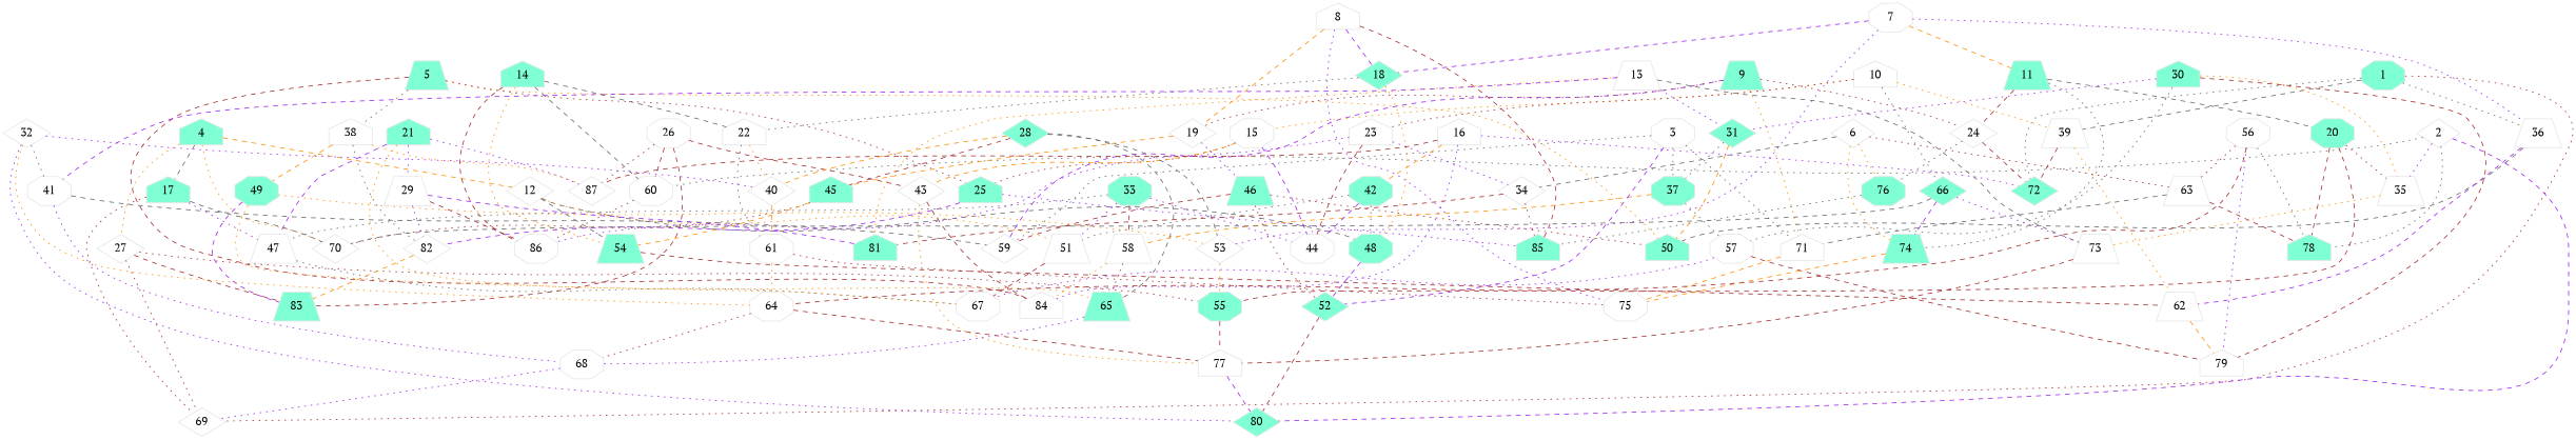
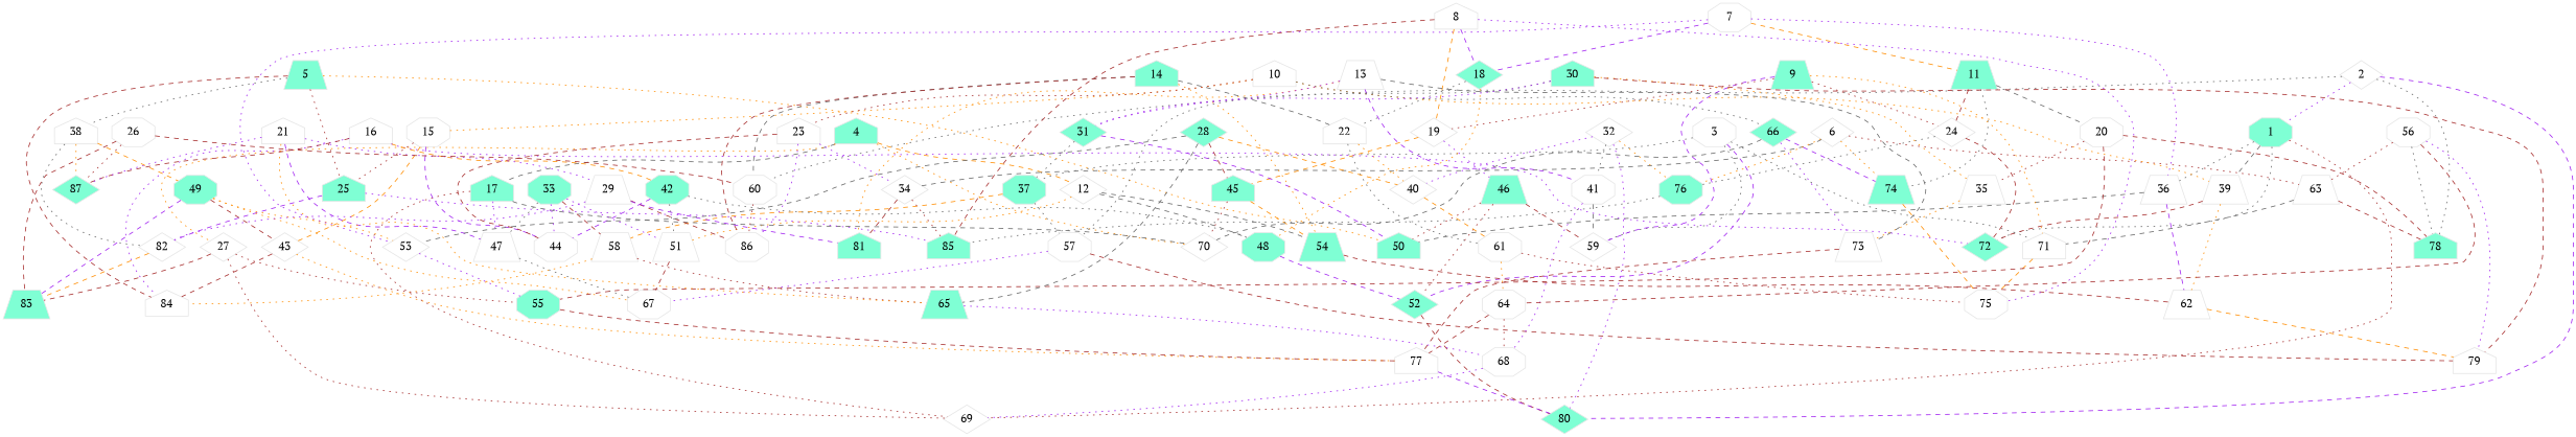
  graph {
    fontname="PT Serif"
    node [color=gray90 fillcolor=white fontname="PT Serif" shape=octagon style=filled]
    edge [color=brown fontname="PT Serif" style=dotted]
    1 [fillcolor=aquamarine]
    36 [shape=trapezium]
    39 [shape=trapezium]
    69 [shape=diamond]
    72 [fillcolor=aquamarine shape=diamond]
    50 [fillcolor=aquamarine shape=house]
    62 [shape=trapezium]
    2 [shape=diamond]
    35 [shape=trapezium]
    60
    78 [fillcolor=aquamarine shape=house]
    80 [fillcolor=aquamarine shape=diamond]
    73 [shape=trapezium]
    86
    37 [fillcolor=aquamarine]
    3
    52 [fillcolor=aquamarine shape=diamond]
    59 [shape=diamond]
    71 [shape=house]
    57
    58 [shape=trapezium]
    75
    4 [fillcolor=aquamarine shape=house]
    12 [shape=diamond]
    17 [fillcolor=aquamarine shape=house]
    27 [shape=diamond]
    70 [shape=diamond]
    48 [fillcolor=aquamarine]
    51 [shape=trapezium]
    54 [fillcolor=aquamarine shape=trapezium]
    47 [shape=trapezium]
    55 [fillcolor=aquamarine]
    83 [fillcolor=aquamarine shape=trapezium]
    5 [fillcolor=aquamarine shape=trapezium]
    25 [fillcolor=aquamarine shape=house]
    38 [shape=house]
    84 [shape=house]
    85 [fillcolor=aquamarine shape=house]
    82 [shape=diamond]
-   87 [shape=diamond]
+   87 [fillcolor=aquamarine shape=diamond]
    49 [fillcolor=aquamarine]
    6 [shape=diamond]
    34 [shape=diamond]
    63 [shape=trapezium]
    74 [fillcolor=aquamarine shape=trapezium]
    76 [fillcolor=aquamarine]
    81 [fillcolor=aquamarine shape=house]
    7
    11 [fillcolor=aquamarine shape=trapezium]
    18 [fillcolor=aquamarine shape=diamond]
    53 [shape=diamond]
    24 [shape=diamond]
-   20 [fillcolor=aquamarine]
+   20
    22 [shape=house]
    8 [shape=house]
    19 [shape=diamond]
    45 [fillcolor=aquamarine shape=house]
    46 [fillcolor=aquamarine shape=trapezium]
    9 [fillcolor=aquamarine shape=trapezium]
    10 [shape=house]
    15
    23 [shape=house]
    66 [fillcolor=aquamarine shape=diamond]
    43 [shape=diamond]
    44
    67
    13 [shape=trapezium]
    31 [fillcolor=aquamarine shape=diamond]
    41
    68
    77 [shape=house]
    14 [fillcolor=aquamarine shape=house]
    40 [shape=diamond]
    61
    16 [shape=house]
    42 [fillcolor=aquamarine]
-   21 [fillcolor=aquamarine shape=house]
+   21 [shape=house]
    29 [shape=trapezium]
    65 [fillcolor=aquamarine shape=trapezium]
    64
    26
    28 [fillcolor=aquamarine shape=diamond]
    30 [fillcolor=aquamarine shape=house]
    79 [shape=house]
    32 [shape=diamond]
    33 [fillcolor=aquamarine]
    56
    1 -- 36 [color=gray40]
    1 -- 39 [color=gray40 style=dashed]
    1 -- 69
    1 -- 72 [color=gray40]
    36 -- 50 [color=gray40 style=dashed]
    36 -- 62 [color=purple style=dashed]
    39 -- 72 [style=dashed]
    39 -- 62 [color=darkorange]
    62 -- 79 [color=darkorange style=dashed]
-   2 -- 35 [color=purple]
+   2 -- 1 [color=purple]
    2 -- 60 [color=gray40]
    2 -- 78 [color=gray40]
    2 -- 80 [color=purple style=dashed]
    35 -- 73 [color=darkorange]
    60 -- 86
    73 -- 77 [style=dashed]
    37 -- 57 [color=gray40]
    37 -- 58 [color=darkorange style=dashed]
    3 -- 37 [color=gray40]
    3 -- 52 [color=purple style=dashed]
    3 -- 59 [color=gray40]
    3 -- 71 [color=gray40]
    52 -- 80 [style=dashed]
    71 -- 75 [color=darkorange style=dashed]
    57 -- 67 [color=purple]
    57 -- 79 [style=dashed]
    58 -- 84 [color=darkorange]
    58 -- 65
    4 -- 12 [color=darkorange style=dashed]
    4 -- 17 [color=gray40 style=dashed]
    4 -- 27 [color=darkorange]
    4 -- 70 [color=darkorange]
    12 -- 48 [color=gray40 style=dashed]
    12 -- 51 [color=darkorange]
    12 -- 54 [color=gray40 style=dashed]
    17 -- 69
    17 -- 70 [color=gray40 style=dashed]
    17 -- 47 [color=purple]
    27 -- 69
    27 -- 55
    27 -- 83 [style=dashed]
    48 -- 52 [color=purple style=dashed]
    51 -- 67 [style=dashed]
    54 -- 62 [style=dashed]
    47 -- 67 [color=gray40]
    55 -- 77 [style=dashed]
    5 -- 50 [color=darkorange]
    5 -- 25
    5 -- 38 [color=gray40]
    5 -- 84 [style=dashed]
    25 -- 85 [color=purple]
    25 -- 82 [color=purple style=dashed]
    38 -- 82 [color=gray40]
    38 -- 87 [color=darkorange]
    38 -- 49 [color=darkorange style=dashed]
    82 -- 83 [color=darkorange style=dashed]
    49 -- 83 [color=purple style=dashed]
    49 -- 53 [color=darkorange]
    49 -- 67 [color=darkorange]
    6 -- 34 [color=gray40 style=dashed]
    6 -- 63
    6 -- 74 [color=darkorange]
    6 -- 76 [color=darkorange]
    34 -- 85
    34 -- 81 [style=dashed]
    63 -- 78 [style=dashed]
    63 -- 71 [color=gray40 style=dashed]
    74 -- 75 [color=darkorange style=dashed]
    76 -- 85 [color=gray40]
    7 -- 36 [color=purple]
    7 -- 11 [color=darkorange style=dashed]
    7 -- 18 [color=purple style=dashed]
    7 -- 53 [color=purple]
    11 -- 74 [color=gray40]
    11 -- 24 [style=dashed]
    11 -- 20 [color=gray40 style=dashed]
    18 -- 48 [color=darkorange]
    18 -- 22 [color=gray40]
-   53 -- 55 [color=darkorange]
+   53 -- 55 [color=purple]
    24 -- 72 [style=dashed]
    24 -- 76 [color=gray40]
    20 -- 35
    20 -- 78 [style=dashed]
    20 -- 55 [style=dashed]
    22 -- 40 [color=darkorange]
    22 -- 61 [color=gray40]
    8 -- 75 [color=purple]
    8 -- 85 [style=dashed]
    8 -- 18 [color=purple style=dashed]
    8 -- 19 [color=darkorange style=dashed]
    19 -- 45 [color=darkorange style=dashed]
    19 -- 46 [color=purple]
    45 -- 70
    45 -- 54 [color=darkorange style=dashed]
    46 -- 50
    46 -- 52
    46 -- 59 [style=dashed]
    9 -- 59 [color=purple style=dashed]
    9 -- 71 [color=darkorange]
    9 -- 24
    9 -- 19
    10 -- 39 [color=darkorange]
    10 -- 15 [color=darkorange]
    10 -- 23
    10 -- 66 [color=gray40]
    15 -- 25
    15 -- 43 [color=darkorange style=dashed]
    15 -- 44 [color=purple style=dashed]
    23 -- 86 [color=purple]
    23 -- 34 [color=purple]
    23 -- 44 [style=dashed]
    66 -- 73 [color=purple]
    66 -- 70 [color=gray40 style=dashed]
    66 -- 74 [color=purple style=dashed]
    43 -- 84 [style=dashed]
    43 -- 77 [color=darkorange]
    13 -- 73 [color=gray40 style=dashed]
    13 -- 81 [color=darkorange]
    13 -- 31 [color=purple]
    13 -- 41 [color=purple style=dashed]
-   31 -- 50 [color=darkorange style=dashed]
+   31 -- 50 [color=purple style=dashed]
    31 -- 37 [color=gray40]
    41 -- 59 [color=gray40 style=dashed]
    41 -- 68 [color=purple]
    68 -- 69 [color=purple]
    77 -- 80 [color=purple style=dashed]
    14 -- 60 [color=gray40 style=dashed]
    14 -- 86 [style=dashed]
    14 -- 54 [color=darkorange]
    14 -- 22 [color=gray40 style=dashed]
    40 -- 61 [color=darkorange style=dashed]
    61 -- 75
    61 -- 64 [color=darkorange]
    16 -- 72 [color=purple]
    16 -- 84 [color=purple]
    16 -- 87 [style=dashed]
    16 -- 42 [color=darkorange style=dashed]
    42 -- 48 [color=gray40]
    42 -- 51 [color=gray40]
    42 -- 44 [color=purple style=dashed]
    21 -- 47 [color=purple style=dashed]
    21 -- 87 [color=purple]
    21 -- 29 [color=purple]
    21 -- 65 [color=darkorange]
    29 -- 86 [style=dashed]
    29 -- 82 [color=purple]
    29 -- 81 [color=purple style=dashed]
    65 -- 68 [color=purple]
    64 -- 68
    64 -- 77 [style=dashed]
    26 -- 60 [style=dashed]
    26 -- 83 [style=dashed]
    26 -- 87
-   26 -- 43 [style=dashed]
+   49 -- 43 [style=dashed]
    28 -- 53 [color=gray40 style=dashed]
    28 -- 45 [style=dashed]
    28 -- 40 [color=darkorange style=dashed]
    28 -- 65 [color=gray40 style=dashed]
    30 -- 35 [color=darkorange]
    30 -- 57 [color=gray40]
    30 -- 31 [color=purple]
    30 -- 79 [style=dashed]
    32 -- 80 [color=purple]
-   32 -- 64 [color=darkorange]
+   32 -- 76 [color=darkorange]
    32 -- 41 [color=gray40]
    32 -- 40 [color=purple]
    33 -- 58 [style=dashed]
    33 -- 51 [color=purple]
    33 -- 47 [color=gray40]
    33 -- 44 [color=purple]
    56 -- 78 [color=gray40]
    56 -- 63
    56 -- 64 [style=dashed]
    56 -- 79 [color=purple]
  }
